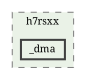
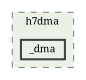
  digraph {
    compound=true
    fontname="Noto Serif"
    n1 [color=grey25 fillcolor="#eaf2e7" fontname="Noto Serif" fontsize=10 height=0.2 label=_dma shape=box style="filled,bold" width=0.4]
    subgraph cluster_1 {
      bgcolor="#eaf2e7"
      fontsize=10
-     label=h7rsxx
+     label=h7dma
      pencolor=grey50
      style="filled,dashed"
      n1
    }
  }
